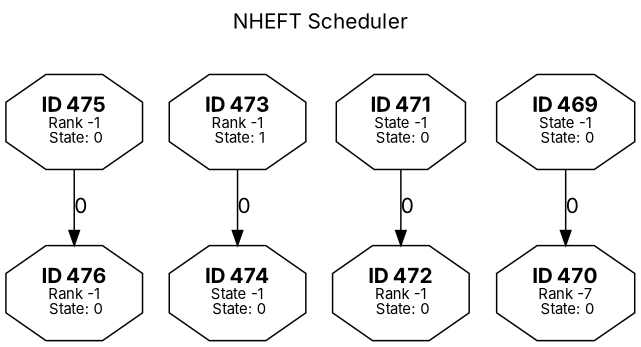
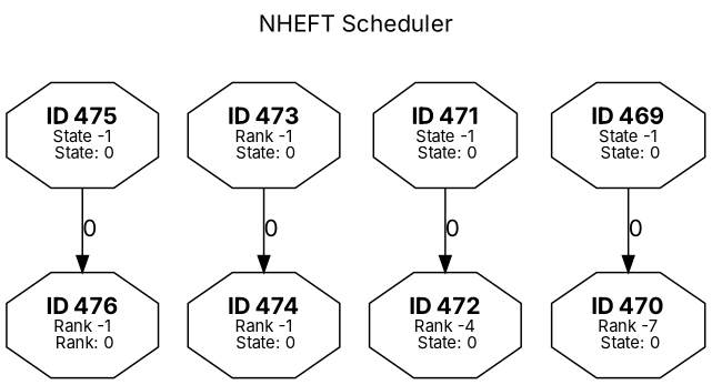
  digraph {
    fontname=Inter
    label="NHEFT Scheduler"
    labelloc=t
    node [fontname=Inter shape=octagon]
    edge [color=black fontname=Inter]
-   n1 [label=<<B>ID 476</B><BR /><FONT POINT-SIZE="10">Rank -1<BR /> State: 0</FONT>>]
-   n2 [label=<<B>ID 475</B><BR /><FONT POINT-SIZE="10">Rank -1<BR /> State: 0</FONT>>]
-   n3 [label=<<B>ID 474</B><BR /><FONT POINT-SIZE="10">State -1<BR /> State: 0</FONT>>]
-   n4 [label=<<B>ID 473</B><BR /><FONT POINT-SIZE="10">Rank -1<BR /> State: 1</FONT>>]
-   n5 [label=<<B>ID 472</B><BR /><FONT POINT-SIZE="10">Rank -1<BR /> State: 0</FONT>>]
+   n1 [label=<<B>ID 476</B><BR /><FONT POINT-SIZE="10">Rank -1<BR /> Rank: 0</FONT>>]
+   n2 [label=<<B>ID 475</B><BR /><FONT POINT-SIZE="10">State -1<BR /> State: 0</FONT>>]
+   n3 [label=<<B>ID 474</B><BR /><FONT POINT-SIZE="10">Rank -1<BR /> State: 0</FONT>>]
+   n4 [label=<<B>ID 473</B><BR /><FONT POINT-SIZE="10">Rank -1<BR /> State: 0</FONT>>]
+   n5 [label=<<B>ID 472</B><BR /><FONT POINT-SIZE="10">Rank -4<BR /> State: 0</FONT>>]
    n6 [label=<<B>ID 471</B><BR /><FONT POINT-SIZE="10">State -1<BR /> State: 0</FONT>>]
    n7 [label=<<B>ID 470</B><BR /><FONT POINT-SIZE="10">Rank -7<BR /> State: 0</FONT>>]
    n8 [label=<<B>ID 469</B><BR /><FONT POINT-SIZE="10">State -1<BR /> State: 0</FONT>>]
    n2 -> n1 [label=<0>]
    n4 -> n3 [label=<0>]
    n6 -> n5 [label=<0>]
    n8 -> n7 [label=<0>]
  }
